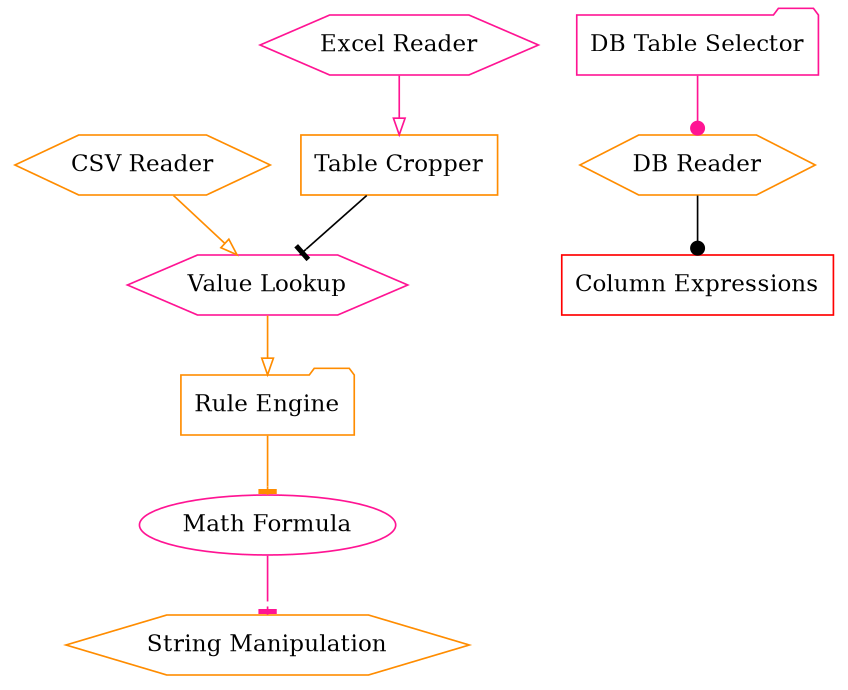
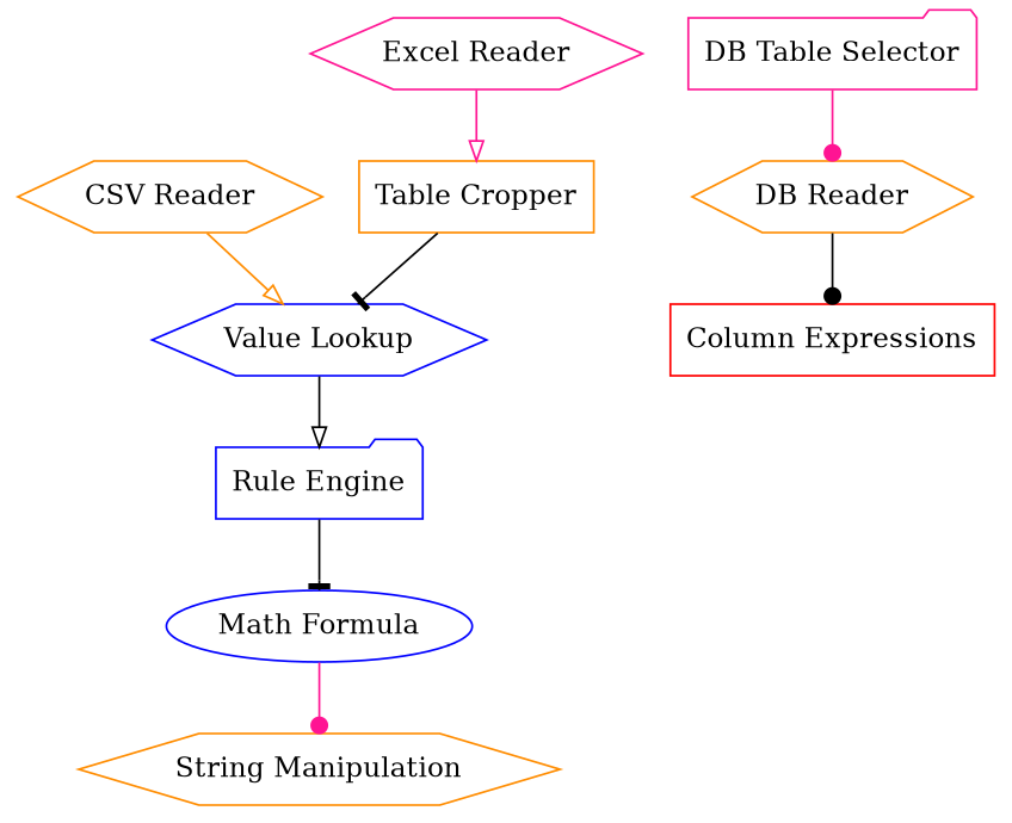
  digraph {
    rankdir=TB
    node [color=darkorange shape=hexagon]
    edge [arrowhead=onormal color=darkorange]
    n1 [label="Table Cropper" shape=box]
-   n2 [color=deeppink label="Value Lookup"]
-   n3 [label="Rule Engine" shape=folder]
-   n4 [color=deeppink label="Math Formula" shape=ellipse]
+   n2 [color=blue label="Value Lookup"]
+   n3 [color=blue label="Rule Engine" shape=folder]
+   n4 [color=blue label="Math Formula" shape=ellipse]
    n5 [label="String Manipulation"]
    n6 [color=deeppink label="DB Table Selector" shape=folder]
    n7 [label="DB Reader"]
    n8 [color=red label="Column Expressions" shape=box]
    n9 [color=deeppink label="Excel Reader"]
    n10 [label="CSV Reader"]
    n1 -> n2 [arrowhead=tee color=black]
-   n2 -> n3
-   n3 -> n4 [arrowhead=tee]
-   n4 -> n5 [arrowhead=tee color=deeppink]
+   n2 -> n3 [color=black]
+   n3 -> n4 [arrowhead=tee color=black]
+   n4 -> n5 [arrowhead=dot color=deeppink]
    n6 -> n7 [arrowhead=dot color=deeppink]
    n7 -> n8 [arrowhead=dot color=black]
    n9 -> n1 [color=deeppink]
    n10 -> n2
  }
